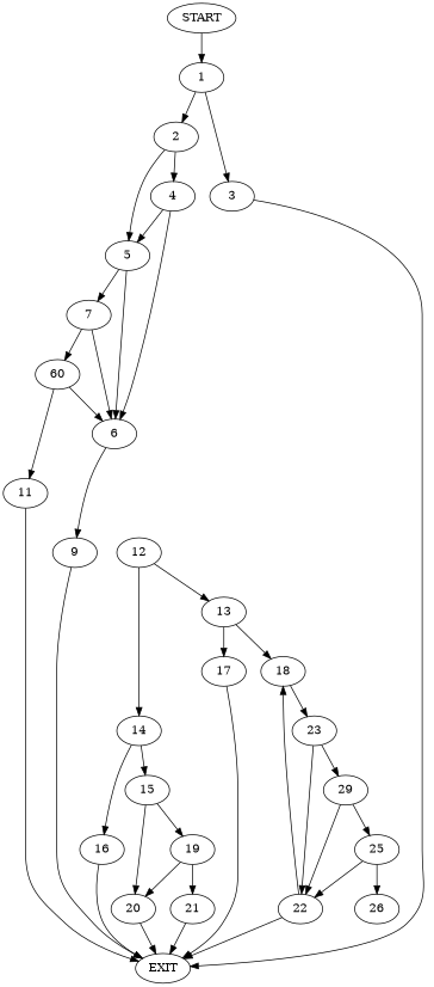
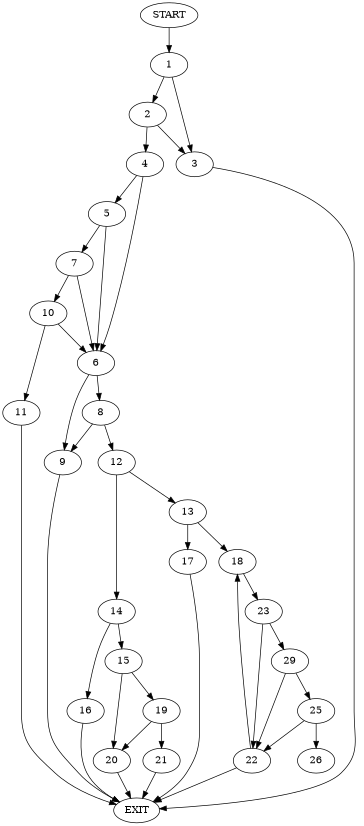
  digraph {
    n1 [label=START]
    1
    2
    3
    n5 [label=EXIT]
    4
    5
    6
    7
+   8
    9
-   10 [label=60]
+   10
    12
    11
    13
    14
    17
    18
    15
    16
    23
    19
    20
    21
    22
    n26 [label=29]
    25
    26
    n1 -> 1
    1 -> 2
    1 -> 3
-   2 -> 5
+   2 -> 3
    2 -> 4
    3 -> n5
    4 -> 5
    4 -> 6
    5 -> 6
    5 -> 7
+   6 -> 8
    6 -> 9
    7 -> 6
    7 -> 10
+   8 -> 9
+   8 -> 12
    9 -> n5
    10 -> 6
    10 -> 11
    12 -> 13
    12 -> 14
    11 -> n5
    13 -> 17
    13 -> 18
    14 -> 15
    14 -> 16
    17 -> n5
    18 -> 23
    15 -> 19
    15 -> 20
    16 -> n5
    23 -> 22
    23 -> n26
    19 -> 20
    19 -> 21
    20 -> n5
    21 -> n5
    22 -> n5
    22 -> 18
    n26 -> 22
    n26 -> 25
    25 -> 22
    25 -> 26
  }
